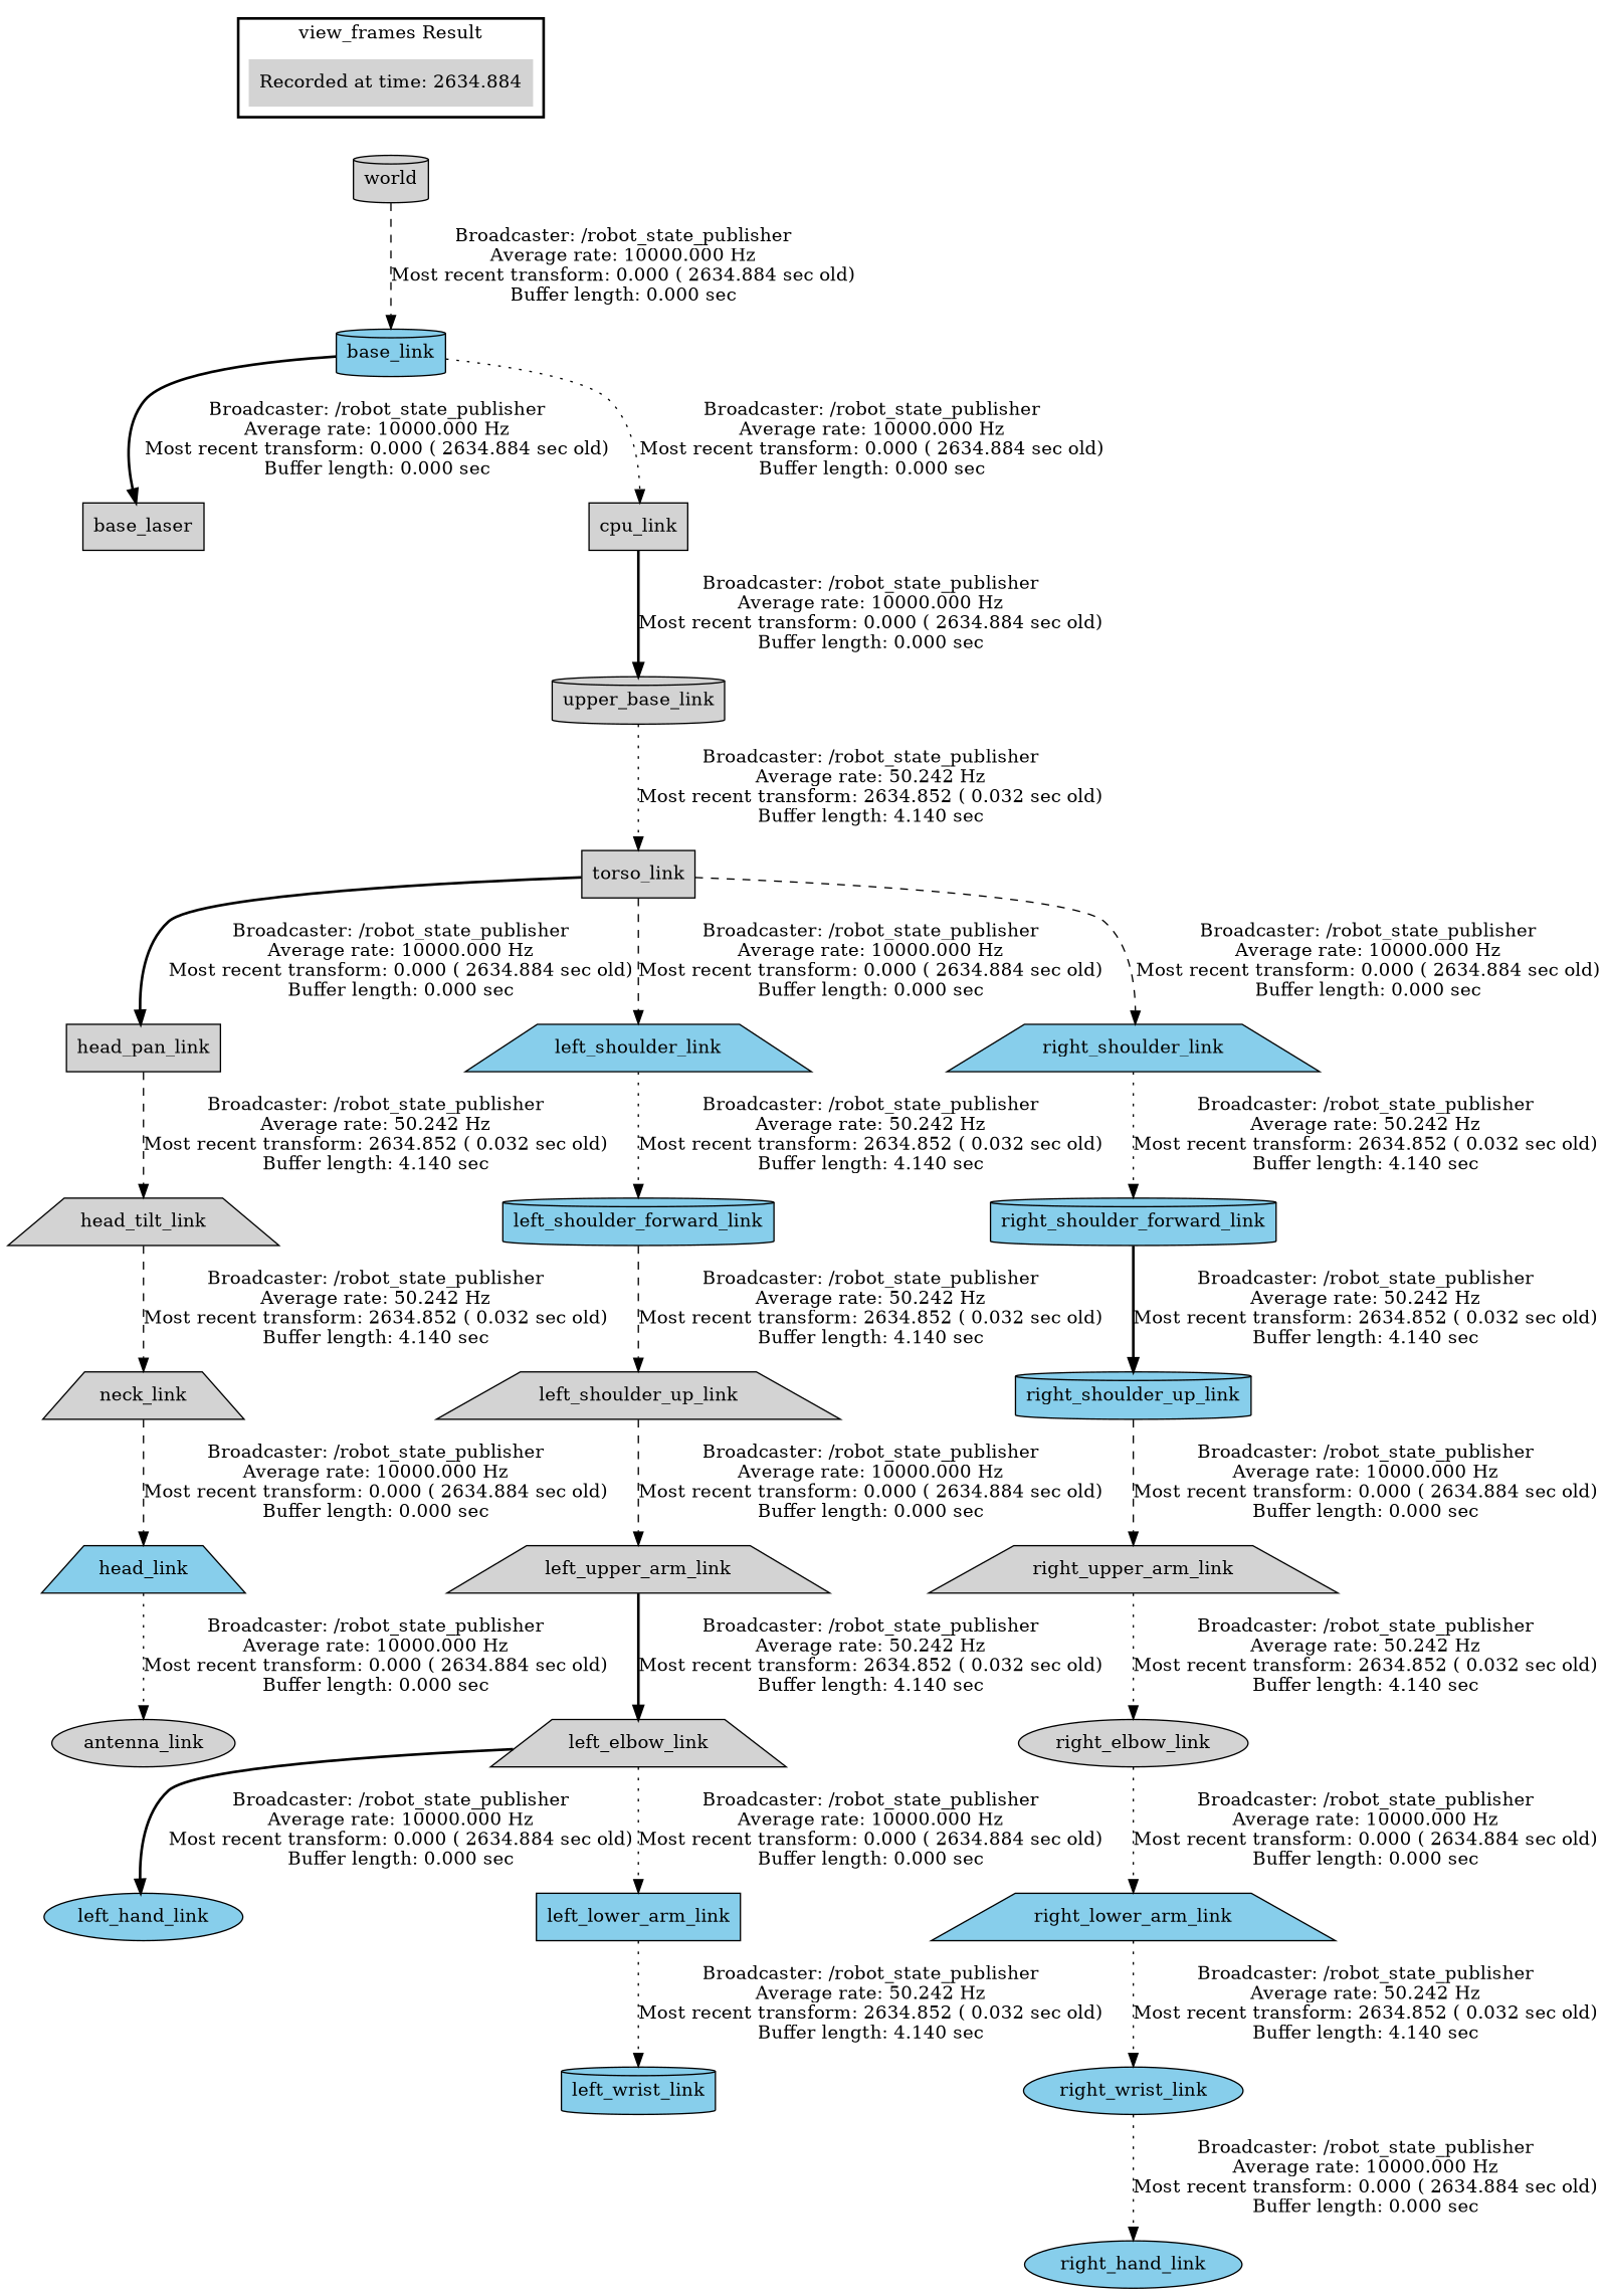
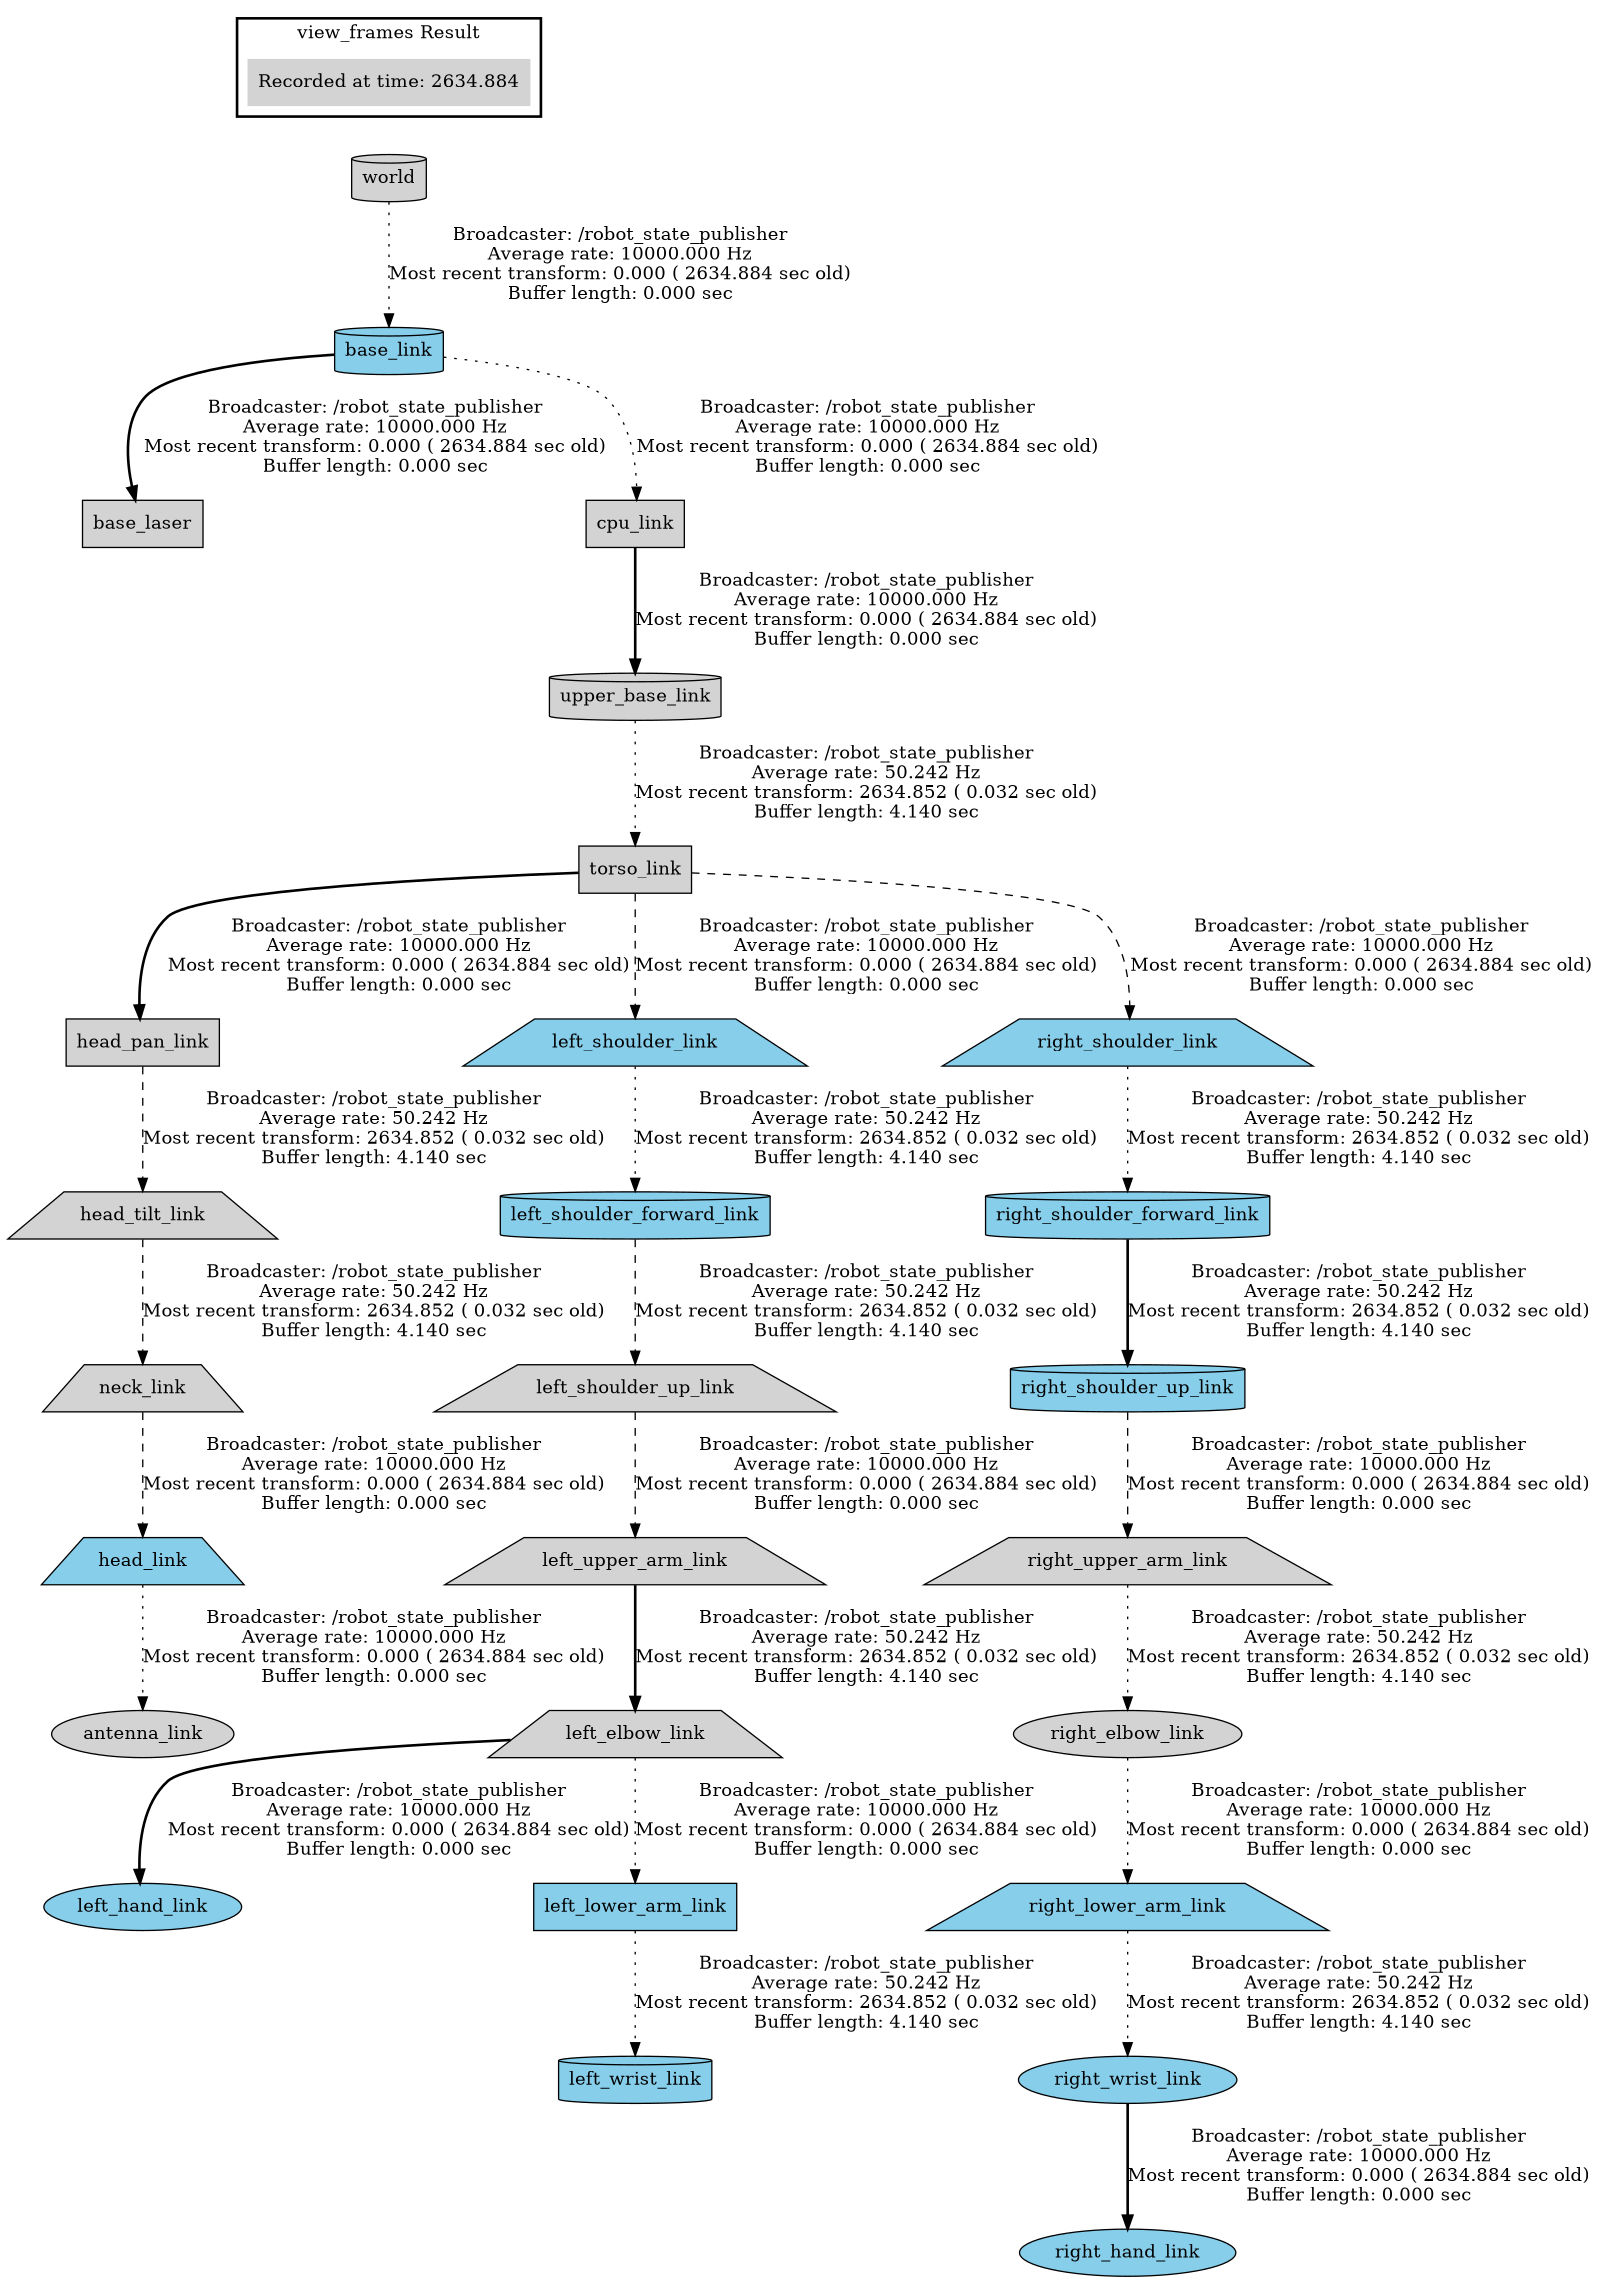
  digraph {
    node [fillcolor=lightgrey shape=trapezium style=filled]
    edge [style=dotted]
    "Recorded at time: 2634.884" [shape=plaintext]
    world [shape=cylinder]
    head_link [fillcolor=skyblue]
    antenna_link [shape=ellipse]
    neck_link
    base_link [fillcolor=skyblue shape=cylinder]
    base_laser [shape=box]
    cpu_link [shape=box]
    upper_base_link [shape=cylinder]
    torso_link [shape=box]
    head_pan_link [shape=box]
    left_shoulder_link [fillcolor=skyblue]
    right_shoulder_link [fillcolor=skyblue]
    head_tilt_link
    left_shoulder_forward_link [fillcolor=skyblue shape=cylinder]
    right_shoulder_forward_link [fillcolor=skyblue shape=cylinder]
    left_wrist_link [fillcolor=skyblue shape=cylinder]
    left_hand_link [fillcolor=skyblue shape=ellipse]
    left_lower_arm_link [fillcolor=skyblue shape=box]
    left_elbow_link
    left_upper_arm_link
    left_shoulder_up_link
    right_wrist_link [fillcolor=skyblue shape=ellipse]
    right_hand_link [fillcolor=skyblue shape=ellipse]
    right_lower_arm_link [fillcolor=skyblue]
    right_elbow_link [shape=ellipse]
    right_upper_arm_link
    right_shoulder_up_link [fillcolor=skyblue shape=cylinder]
    subgraph cluster_1 {
      color=black
      label="view_frames Result"
      style=bold
      "Recorded at time: 2634.884"
    }
    "Recorded at time: 2634.884" -> world [style=invis]
-   world -> base_link [label="Broadcaster: /robot_state_publisher\nAverage rate: 10000.000 Hz\nMost recent transform: 0.000 ( 2634.884 sec old)\nBuffer length: 0.000 sec\n" style=dashed]
+   world -> base_link [label="Broadcaster: /robot_state_publisher\nAverage rate: 10000.000 Hz\nMost recent transform: 0.000 ( 2634.884 sec old)\nBuffer length: 0.000 sec\n"]
    head_link -> antenna_link [label="Broadcaster: /robot_state_publisher\nAverage rate: 10000.000 Hz\nMost recent transform: 0.000 ( 2634.884 sec old)\nBuffer length: 0.000 sec\n"]
    neck_link -> head_link [label="Broadcaster: /robot_state_publisher\nAverage rate: 10000.000 Hz\nMost recent transform: 0.000 ( 2634.884 sec old)\nBuffer length: 0.000 sec\n" style=dashed]
    base_link -> base_laser [label="Broadcaster: /robot_state_publisher\nAverage rate: 10000.000 Hz\nMost recent transform: 0.000 ( 2634.884 sec old)\nBuffer length: 0.000 sec\n" style=bold]
    base_link -> cpu_link [label="Broadcaster: /robot_state_publisher\nAverage rate: 10000.000 Hz\nMost recent transform: 0.000 ( 2634.884 sec old)\nBuffer length: 0.000 sec\n"]
    cpu_link -> upper_base_link [label="Broadcaster: /robot_state_publisher\nAverage rate: 10000.000 Hz\nMost recent transform: 0.000 ( 2634.884 sec old)\nBuffer length: 0.000 sec\n" style=bold]
    upper_base_link -> torso_link [label="Broadcaster: /robot_state_publisher\nAverage rate: 50.242 Hz\nMost recent transform: 2634.852 ( 0.032 sec old)\nBuffer length: 4.140 sec\n"]
    torso_link -> head_pan_link [label="Broadcaster: /robot_state_publisher\nAverage rate: 10000.000 Hz\nMost recent transform: 0.000 ( 2634.884 sec old)\nBuffer length: 0.000 sec\n" style=bold]
    torso_link -> left_shoulder_link [label="Broadcaster: /robot_state_publisher\nAverage rate: 10000.000 Hz\nMost recent transform: 0.000 ( 2634.884 sec old)\nBuffer length: 0.000 sec\n" style=dashed]
    torso_link -> right_shoulder_link [label="Broadcaster: /robot_state_publisher\nAverage rate: 10000.000 Hz\nMost recent transform: 0.000 ( 2634.884 sec old)\nBuffer length: 0.000 sec\n" style=dashed]
    head_pan_link -> head_tilt_link [label="Broadcaster: /robot_state_publisher\nAverage rate: 50.242 Hz\nMost recent transform: 2634.852 ( 0.032 sec old)\nBuffer length: 4.140 sec\n" style=dashed]
    left_shoulder_link -> left_shoulder_forward_link [label="Broadcaster: /robot_state_publisher\nAverage rate: 50.242 Hz\nMost recent transform: 2634.852 ( 0.032 sec old)\nBuffer length: 4.140 sec\n"]
    right_shoulder_link -> right_shoulder_forward_link [label="Broadcaster: /robot_state_publisher\nAverage rate: 50.242 Hz\nMost recent transform: 2634.852 ( 0.032 sec old)\nBuffer length: 4.140 sec\n"]
    head_tilt_link -> neck_link [label="Broadcaster: /robot_state_publisher\nAverage rate: 50.242 Hz\nMost recent transform: 2634.852 ( 0.032 sec old)\nBuffer length: 4.140 sec\n" style=dashed]
    left_shoulder_forward_link -> left_shoulder_up_link [label="Broadcaster: /robot_state_publisher\nAverage rate: 50.242 Hz\nMost recent transform: 2634.852 ( 0.032 sec old)\nBuffer length: 4.140 sec\n" style=dashed]
    right_shoulder_forward_link -> right_shoulder_up_link [label="Broadcaster: /robot_state_publisher\nAverage rate: 50.242 Hz\nMost recent transform: 2634.852 ( 0.032 sec old)\nBuffer length: 4.140 sec\n" style=bold]
    left_lower_arm_link -> left_wrist_link [label="Broadcaster: /robot_state_publisher\nAverage rate: 50.242 Hz\nMost recent transform: 2634.852 ( 0.032 sec old)\nBuffer length: 4.140 sec\n"]
    left_elbow_link -> left_hand_link [label="Broadcaster: /robot_state_publisher\nAverage rate: 10000.000 Hz\nMost recent transform: 0.000 ( 2634.884 sec old)\nBuffer length: 0.000 sec\n" style=bold]
    left_elbow_link -> left_lower_arm_link [label="Broadcaster: /robot_state_publisher\nAverage rate: 10000.000 Hz\nMost recent transform: 0.000 ( 2634.884 sec old)\nBuffer length: 0.000 sec\n"]
    left_upper_arm_link -> left_elbow_link [label="Broadcaster: /robot_state_publisher\nAverage rate: 50.242 Hz\nMost recent transform: 2634.852 ( 0.032 sec old)\nBuffer length: 4.140 sec\n" style=bold]
    left_shoulder_up_link -> left_upper_arm_link [label="Broadcaster: /robot_state_publisher\nAverage rate: 10000.000 Hz\nMost recent transform: 0.000 ( 2634.884 sec old)\nBuffer length: 0.000 sec\n" style=dashed]
-   right_wrist_link -> right_hand_link [label="Broadcaster: /robot_state_publisher\nAverage rate: 10000.000 Hz\nMost recent transform: 0.000 ( 2634.884 sec old)\nBuffer length: 0.000 sec\n"]
+   right_wrist_link -> right_hand_link [label="Broadcaster: /robot_state_publisher\nAverage rate: 10000.000 Hz\nMost recent transform: 0.000 ( 2634.884 sec old)\nBuffer length: 0.000 sec\n" style=bold]
    right_lower_arm_link -> right_wrist_link [label="Broadcaster: /robot_state_publisher\nAverage rate: 50.242 Hz\nMost recent transform: 2634.852 ( 0.032 sec old)\nBuffer length: 4.140 sec\n"]
    right_elbow_link -> right_lower_arm_link [label="Broadcaster: /robot_state_publisher\nAverage rate: 10000.000 Hz\nMost recent transform: 0.000 ( 2634.884 sec old)\nBuffer length: 0.000 sec\n"]
    right_upper_arm_link -> right_elbow_link [label="Broadcaster: /robot_state_publisher\nAverage rate: 50.242 Hz\nMost recent transform: 2634.852 ( 0.032 sec old)\nBuffer length: 4.140 sec\n"]
    right_shoulder_up_link -> right_upper_arm_link [label="Broadcaster: /robot_state_publisher\nAverage rate: 10000.000 Hz\nMost recent transform: 0.000 ( 2634.884 sec old)\nBuffer length: 0.000 sec\n" style=dashed]
  }
